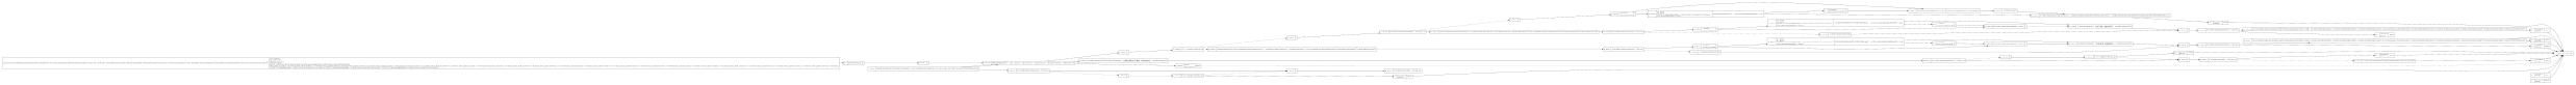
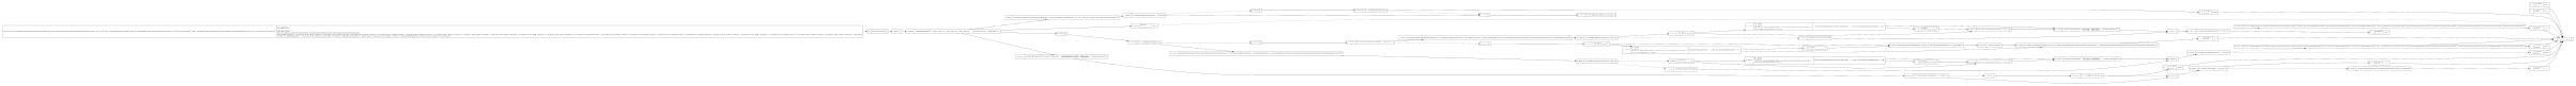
  digraph {
    fontname="Comic Neue"
    rankdir=LR
    node [fontname="Comic Neue" shape=record]
    edge [fontname="Comic Neue"]
    n1 [label="{0\:\ ?|MTH_ENTER_BLOCK\l|l}"]
    n2 [label="{1\:\ 0x0000|l}"]
    n3 [label="{2\:\ 0x0004|lswitch(getResultCode()) \{l    case \-1: goto L11;l    case 1: goto L10;l    case 2: goto L36;l    case 133404: goto L10;l    default: goto L4;l\}l}"]
    n4 [label="{3\:\ 0x0007|lr14.this$0.removeDialog(17)lr14.this$0.mSmsResultInfo = com.uc.paymentsdk.util.Constants.TEXT_PAY_SMS_FAILED_INSUFFENT_BALANCElr14.this$0.showDialog(21)l}"]
    n5 [label="{14\:\ 0x0036|RETURN\lORIG_RETURN\l|lreturnl}"]
    n6 [label="{15\:\ 0x0037|l}"]
    n7 [label="{53\:\ 0x01e7|lr14.this$0.removeDialog(17)lr14.this$0.mSmsResultInfo = \"当前手机设置为飞行模式，不能发送短信。\"lr14.this$0.showDialog(21)l}"]
    n8 [label="{4\:\ 0x0023|lif (r14.this$0.mLeftSmsToSendCount != (\-1)) goto L8l}"]
    n9 [label="{8\:\ ?|MTH_EXIT_BLOCK\l|l}"]
    n10 [label="{16\:\ 0x003e|lif (4 != r14.this$0.mType) goto L28l}"]
    n11 [label="{54\:\ 0x0203|lif (r14.this$0.mLeftSmsToSendCount != (\-1)) goto L40l}"]
    n12 [label="{5\:\ 0x0025|l}"]
    n13 [label="{9\:\ 0x002e|l}"]
    n14 [label="{6\:\ 0x002c|lif (5 != r14.this$0.mType) goto L54l}"]
    n15 [label="{10\:\ 0x0034|lif (r14.this$0.mSmsContent != null) goto L43l}"]
    n16 [label="{7\:\ ?|SYNTHETIC\lRETURN\l|lreturnl}"]
    n17 [label="{13\:\ ?|SYNTHETIC\lRETURN\l|lreturnl}"]
    n18 [label="{12\:\ ?|SYNTHETIC\lRETURN\l|lreturnl}"]
    n19 [label="{17\:\ 0x0040|l}"]
    n20 [label="{40\:\ 0x012f|lr14.this$0.removeDialog(17)lcom.uc.paymentsdk.payment.PaymentsActivity r0 = r14.this$0lr0.mLeftSmsToSendCount = r0.mLeftSmsToSendCount \- 1lcom.uc.paymentsdk.util.PrefUtil.setPayedAmount(r14.this$0.getApplicationContext(), r14.this$0.getPayedAmount())l}"]
    n21 [label="{18\:\ 0x004a|lif (r14.this$0.mSmsInfo.isNeedconfirm() == false) goto L20l}"]
    n22 [label="{41\:\ 0x0157|lif (r14.this$0.mLeftSmsToSendCount \< 1) goto L52l}"]
    n23 [label="{19\:\ 0x004c|l}"]
    n24 [label="{27\:\ 0x0077|lcom.uc.paymentsdk.payment.PaymentsActivity r0 = r14.this$0lr0.mLeftSmsToSendCount = r0.mLeftSmsToSendCount \- 1lr14.this$0.removeDialog(17)lcom.uc.paymentsdk.util.PrefUtil.setPayedAmount(r14.this$0.getApplicationContext(), r14.this$0.getPayedAmount())l}"]
    n25 [label="{20\:\ 0x004e|SYNTHETIC\lEXC_TOP_SPLITTER\l|l}"]
    n26 [label="{28\:\ 0x009f|lif (r14.this$0.mLeftSmsToSendCount \< 1) goto L50l}"]
    n27 [label="{21\:\ 0x004e|TRY_ENTER\lTRY_LEAVE\lTryCatch #0 \{InterruptedException \-\> 0x0072, blocks: (B:21:0x004e), top: B:20:0x004e \}\lCatch: InterruptedException \-\> 0x0072\l|ljava.lang.Thread.sleep(5000)     \/\/ Catch: java.lang.InterruptedException \-\> L72l}"]
    n28 [label="{25\:\ 0x0072|ExcHandler: InterruptedException \-\> 0x0072\l|ljava.lang.InterruptedException r11 = move\-exceptionl}"]
    n29 [label="{22\:\ 0x0051|lr14.this$0.removeDialog(17)ljava.lang.String r12 = r14.this$0.mSmsInfo.getSmsConfirmContent()ljava.lang.String r13 = r14.this$0.mSmsInfo.getSmsConfirmNumber()lr14.this$0.buildSmsPaymentConfirmView(r13, r12)l}"]
    n30 [label="{24\:\ ?|SYNTHETIC\lEXC_BOTTOM_SPLITTER\l|l}"]
    n31 [label="{26\:\ 0x0073|lr11.printStackTrace()l}"]
    n32 [label="{23\:\ ?|SYNTHETIC\lRETURN\l|lreturnl}"]
    n33 [label="{29\:\ 0x00a1|lr14.this$0.buildSmsPaymentView()l}"]
    n34 [label="{35\:\ 0x0114|SYNTHETIC\lEXC_TOP_SPLITTER\l|l}"]
    n35 [label="{30\:\ 0x00a6|l}"]
    n36 [label="{36\:\ 0x0114|TRY_ENTER\lTRY_LEAVE\lTryCatch #1 \{IllegalArgumentException \-\> 0x023a, blocks: (B:36:0x0114), top: B:35:0x0114 \}\lCatch: IllegalArgumentException \-\> 0x023a\l|lr14.this$0.unregisterReceiver(r14.this$0.mSmsReceiver)     \/\/ Catch: java.lang.IllegalArgumentException \-\> L23al}"]
    n37 [label="{39\:\ 0x023a|ExcHandler: IllegalArgumentException \-\> 0x023a\l|l}"]
    n38 [label="{31\:\ 0x00b1|lif (r14.this$0.mSmsInfo.getSmstype() != 1) goto L57l}"]
    n39 [label="{32\:\ 0x00b3|lcom.uc.paymentsdk.network.Api.postSmsPayment(r14.this$0.getApplicationContext(), r14.this$0, r14.this$0.mPaymentInfo.getCpID(), r14.this$0.mPaymentInfo.getmGameID(), r14.this$0.mPaymentInfo.getmActionID(), com.uc.paymentsdk.util.Utils.getSmsPayment(), r14.this$0.mPaymentInfo.getmActionID(), r14.this$0.mSmsInfo.getSmschannelid(), r14.this$0.mSmsInfo.getSmsnumber(), r14.this$0.mSmsInfo.getContent(), r14.this$0.mSmsInfo.getSmstype())l}"]
    n40 [label="{34\:\ ?|SYNTHETIC\lRETURN\l|lreturnl}"]
    n41 [label="{33\:\ ?|SYNTHETIC\lRETURN\l|lreturnl}"]
    n42 [label="{37\:\ 0x011f|lr14.this$0.mSmsResultInfo = \"支付已完成，祝您玩得开心。\"lr14.this$0.showDialog(20)l}"]
    n43 [label="{38\:\ ?|SYNTHETIC\lEXC_BOTTOM_SPLITTER\l|l}"]
    n44 [label="{42\:\ 0x0159|lr14.this$0.buildSmsPaymentView()l}"]
    n45 [label="{48\:\ 0x01cc|SYNTHETIC\lEXC_TOP_SPLITTER\l|l}"]
    n46 [label="{43\:\ 0x015e|l}"]
    n47 [label="{49\:\ 0x01cc|TRY_ENTER\lTRY_LEAVE\lTryCatch #2 \{IllegalArgumentException \-\> 0x0238, blocks: (B:49:0x01cc), top: B:48:0x01cc \}\lCatch: IllegalArgumentException \-\> 0x0238\l|lr14.this$0.unregisterReceiver(r14.this$0.mSmsReceiver)     \/\/ Catch: java.lang.IllegalArgumentException \-\> L238l}"]
    n48 [label="{52\:\ 0x0238|ExcHandler: IllegalArgumentException \-\> 0x0238\l|l}"]
    n49 [label="{44\:\ 0x0169|lif (r14.this$0.mSmsInfo.getSmstype() != 1) goto L59l}"]
    n50 [label="{45\:\ 0x016b|lcom.uc.paymentsdk.network.Api.postSmsPayment(r14.this$0.getApplicationContext(), r14.this$0, r14.this$0.mPaymentInfo.getCpID(), r14.this$0.mPaymentInfo.getmGameID(), r14.this$0.mPaymentInfo.getmActionID(), com.uc.paymentsdk.util.Utils.getSmsPayment(), r14.this$0.mPaymentInfo.getmActionID(), r14.this$0.mSmsInfo.getSmschannelid(), r14.this$0.mSmsInfo.getSmsnumber(), r14.this$0.mSmsInfo.getContent(), r14.this$0.mSmsInfo.getSmstype())l}"]
    n51 [label="{47\:\ ?|SYNTHETIC\lRETURN\l|lreturnl}"]
    n52 [label="{46\:\ ?|SYNTHETIC\lRETURN\l|lreturnl}"]
    n53 [label="{50\:\ 0x01d7|lr14.this$0.mSmsResultInfo = \"支付已完成，祝您玩得开心。\"lr14.this$0.showDialog(20)l}"]
    n54 [label="{51\:\ ?|SYNTHETIC\lEXC_BOTTOM_SPLITTER\l|l}"]
    n55 [label="{55\:\ 0x0205|l}"]
    n56 [label="{58\:\ 0x020e|l}"]
    n57 [label="{56\:\ 0x020c|lif (5 != r14.this$0.mType) goto L61l}"]
    n58 [label="{59\:\ 0x0214|lif (r14.this$0.mSmsContent == null) goto L62l}"]
    n59 [label="{57\:\ ?|SYNTHETIC\lRETURN\l|lreturnl}"]
    n60 [label="{60\:\ 0x0216|lr14.this$0.getContentResolver().unregisterContentObserver(r14.this$0.mSmsContent)l}"]
    n61 [label="{62\:\ ?|SYNTHETIC\lRETURN\l|lreturnl}"]
    n62 [label="{61\:\ ?|SYNTHETIC\lRETURN\l|lreturnl}"]
    n63 [label="{public void com.uc.paymentsdk.payment.PaymentsActivity.1.onReceive((r14v0 'this' com.uc.paymentsdk.payment.PaymentsActivity$1 A[IMMUTABLE_TYPE, THIS]), (r15v0 'paramContext' android.content.Context A[D('paramContext' android.content.Context), IMMUTABLE_TYPE, METHOD_ARGUMENT]), (r16v0 'paramIntent' android.content.Intent A[D('paramIntent' android.content.Intent), IMMUTABLE_TYPE, METHOD_ARGUMENT]))  | DONT_RENAME\lUSE_LINES_HINTS\lCOMPUTE_POST_DOM\lTYPE_VARS: EMPTY\lMETHOD_OVERRIDE: [ClspMth\{android.content.BroadcastReceiver.onReceive(android.content.Context, android.content.Intent):void\}]\lCROSS_EDGE: B:11:0x0227 \-\> B:14:0x0036, CROSS_EDGE: B:6:0x002c \-\> B:14:0x0036, CROSS_EDGE: B:4:0x0023 \-\> B:9:0x002e, CROSS_EDGE: B:2:0x0004 \-\> B:14:0x0036, CROSS_EDGE: B:22:0x0051 \-\> B:14:0x0036, CROSS_EDGE: B:26:0x0073 \-\> B:22:0x0051, CROSS_EDGE: B:20:0x004e \-\> B:25:0x0072, CROSS_EDGE: B:31:0x00b1 \-\> B:14:0x0036, CROSS_EDGE: B:32:0x00b3 \-\> B:14:0x0036, CROSS_EDGE: B:37:0x011f \-\> B:30:0x00a6, CROSS_EDGE: B:39:0x023a \-\> B:37:0x011f, CROSS_EDGE: B:35:0x0114 \-\> B:39:0x023a, CROSS_EDGE: B:44:0x0169 \-\> B:14:0x0036, CROSS_EDGE: B:45:0x016b \-\> B:14:0x0036, CROSS_EDGE: B:50:0x01d7 \-\> B:43:0x015e, CROSS_EDGE: B:52:0x0238 \-\> B:50:0x01d7, CROSS_EDGE: B:48:0x01cc \-\> B:52:0x0238, CROSS_EDGE: B:56:0x020c \-\> B:14:0x0036, CROSS_EDGE: B:59:0x0214 \-\> B:14:0x0036, CROSS_EDGE: B:60:0x0216 \-\> B:14:0x0036, CROSS_EDGE: B:54:0x0203 \-\> B:58:0x020e\lTryCatch #0 \{InterruptedException \-\> 0x0072, blocks: (B:21:0x004e), top: B:20:0x004e \}, TryCatch #1 \{IllegalArgumentException \-\> 0x023a, blocks: (B:36:0x0114), top: B:35:0x0114 \}, TryCatch #2 \{IllegalArgumentException \-\> 0x0238, blocks: (B:49:0x01cc), top: B:48:0x01cc \}\l}"]
    n1 -> n2
    n2 -> n3
-   n4 -> n3
+   n3 -> n4
    n3 -> n5
    n3 -> n6
    n3 -> n7
    n4 -> n8
    n5 -> n9 [style=dashed]
    n6 -> n10
    n7 -> n11
    n8 -> n12 [style=dashed]
    n8 -> n13
    n10 -> n19 [style=dashed]
    n10 -> n20
    n11 -> n55 [style=dashed]
    n11 -> n56
    n12 -> n14
    n13 -> n15
    n14 -> n13 [style=dashed]
    n14 -> n16
    n16 -> n9
    n17 -> n9
    n18 -> n9
    n19 -> n21
    n20 -> n22
    n21 -> n23 [style=dashed]
    n21 -> n24
    n22 -> n44 [style=dashed]
    n22 -> n45
    n23 -> n25
    n24 -> n26
    n25 -> n27
    n25 -> n28
    n26 -> n33 [style=dashed]
    n26 -> n34
    n27 -> n29
    n27 -> n30
    n28 -> n31
    n29 -> n32
    n30 -> n28
    n31 -> n29
    n32 -> n9
    n33 -> n35
    n34 -> n36
    n34 -> n37
    n35 -> n38
    n36 -> n42
    n36 -> n43
    n37 -> n42
    n38 -> n39 [style=dashed]
    n38 -> n40
    n39 -> n41
    n41 -> n9
    n42 -> n35
    n43 -> n37
    n44 -> n46
    n45 -> n47
    n45 -> n48
    n46 -> n49
    n47 -> n53
    n47 -> n54
    n48 -> n53
    n49 -> n50 [style=dashed]
    n49 -> n51
    n50 -> n9
    n50 -> n52
    n51 -> n9
    n52 -> n9
    n53 -> n46
    n54 -> n48
    n55 -> n57
    n56 -> n58
    n57 -> n56 [style=dashed]
    n57 -> n59
    n58 -> n60 [style=dashed]
    n58 -> n61
    n59 -> n9
    n60 -> n62
    n61 -> n9
    n62 -> n9
    n63 -> n1
  }
